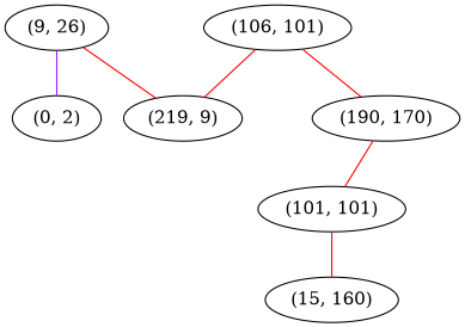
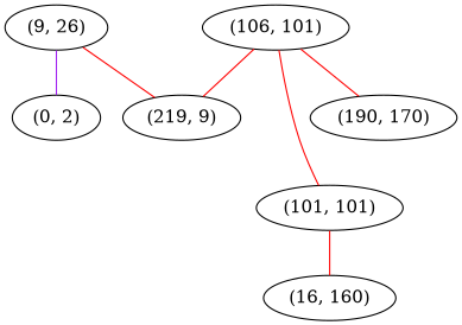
  graph {
    edge [color=red weight=1]
    n1 [label="(0, 2)"]
    "(9, 26)"
    "(219, 9)"
    "(101, 101)"
-   "(16, 160)" [label="(15, 160)"]
+   "(16, 160)"
    "(106, 101)"
    "(190, 170)"
    "(9, 26)" -- n1 [color=purple weight=4]
    "(9, 26)" -- "(219, 9)"
    "(101, 101)" -- "(16, 160)"
    "(106, 101)" -- "(219, 9)"
-   "(190, 170)" -- "(101, 101)"
+   "(106, 101)" -- "(101, 101)"
    "(106, 101)" -- "(190, 170)"
  }
